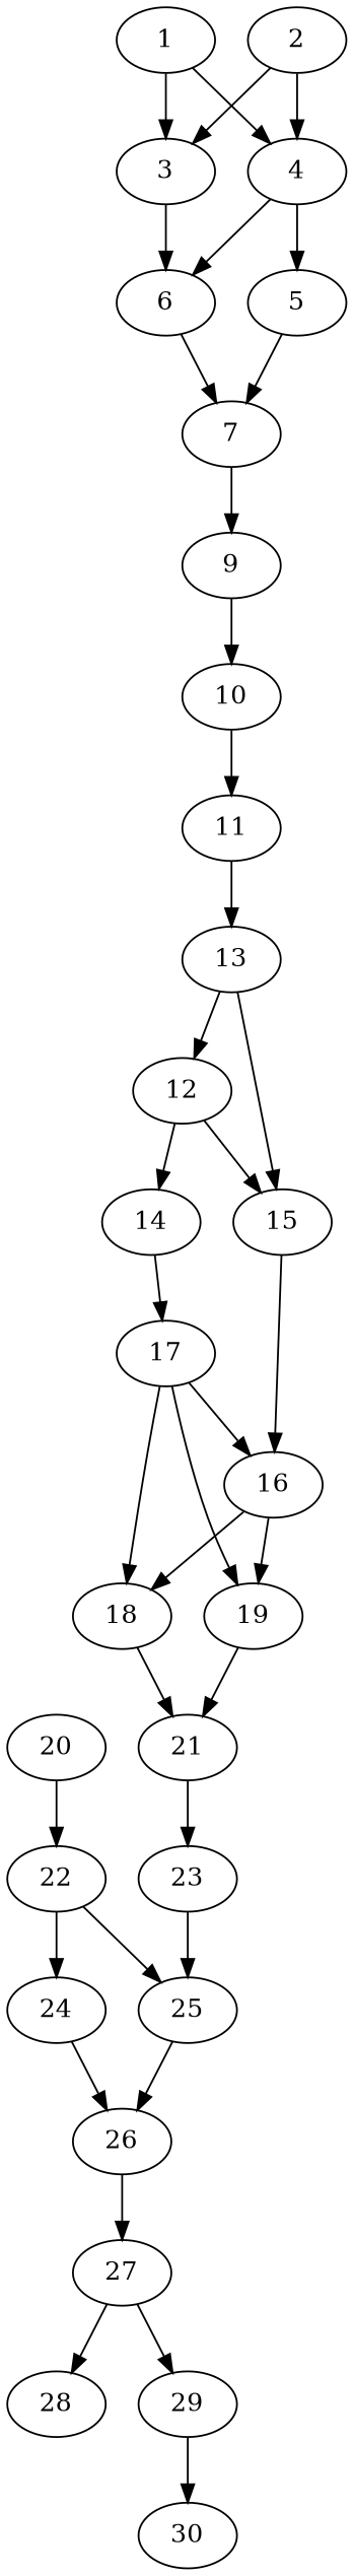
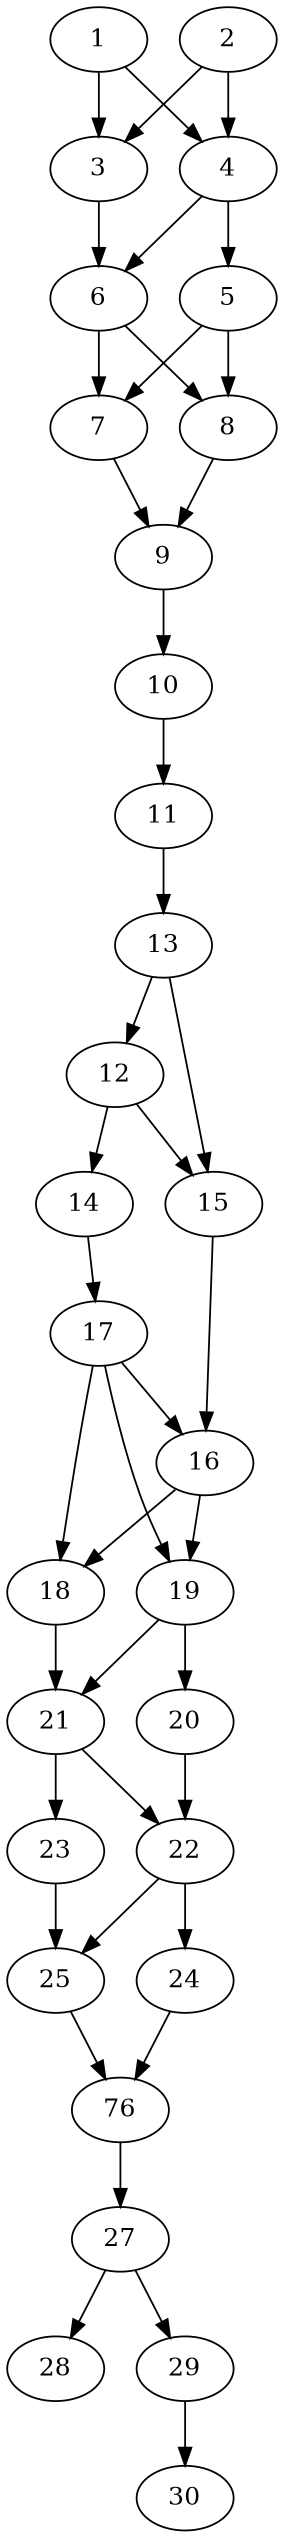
  digraph {
    node [alpha=0.05]
    1 [alpha=0.09 expect_size=40586240]
    3 [alpha=0.14 expect_size=28794880]
    4 [alpha=0.10 expect_size=19177472]
    6 [expect_size=37275648]
    5 [expect_size=40964096]
    7 [alpha=0.17 expect_size=39378944]
+   8 [alpha=0.08 expect_size=22277120]
    2 [alpha=0.12 expect_size=44818432]
    9 [alpha=0.07 expect_size=6788096]
    10 [alpha=0.06 expect_size=12232704]
    11 [alpha=0.12 expect_size=11107328]
    13 [alpha=0.08 expect_size=14443520]
    12 [alpha=0.09 expect_size=32599040]
    14 [alpha=0.10 expect_size=47633408]
    15 [expect_size=24313856]
    17 [alpha=0.02 expect_size=47765504]
    16 [alpha=0.19 expect_size=35299328]
    18 [alpha=0.18 expect_size=40239104]
    19 [alpha=0.10 expect_size=11024384]
    21 [alpha=0.17 expect_size=40778752]
    20 [alpha=0.06 expect_size=27532288]
    22 [expect_size=21893120]
    23 [alpha=0.03 expect_size=43665408]
    24 [alpha=0.07 expect_size=15634432]
    25 [alpha=0.06 expect_size=39483392]
-   26 [alpha=0.19 expect_size=50182144]
+   26 [alpha=0.19 expect_size=50182144 label=76]
    27 [alpha=0.06 expect_size=47201280]
    28 [alpha=0.00 expect_size=51796992]
    29 [alpha=0.15 expect_size=46701568]
    30 [alpha=0.13 expect_size=22607872]
    1 -> 3
    1 -> 4
    3 -> 6
    4 -> 6
    4 -> 5
    6 -> 7
+   6 -> 8
    5 -> 7
+   5 -> 8
    7 -> 9
+   8 -> 9
    2 -> 3
    2 -> 4
    9 -> 10
    10 -> 11
    11 -> 13
    13 -> 12
    13 -> 15
    12 -> 14
    12 -> 15
    14 -> 17
    15 -> 16
    17 -> 16
    17 -> 18
    17 -> 19
    16 -> 18
    16 -> 19
    18 -> 21
    19 -> 21
+   19 -> 20
+   21 -> 22
    21 -> 23
    20 -> 22
    22 -> 24
    22 -> 25
    23 -> 25
    24 -> 26
    25 -> 26
    26 -> 27
    27 -> 28
    27 -> 29
    29 -> 30
  }
